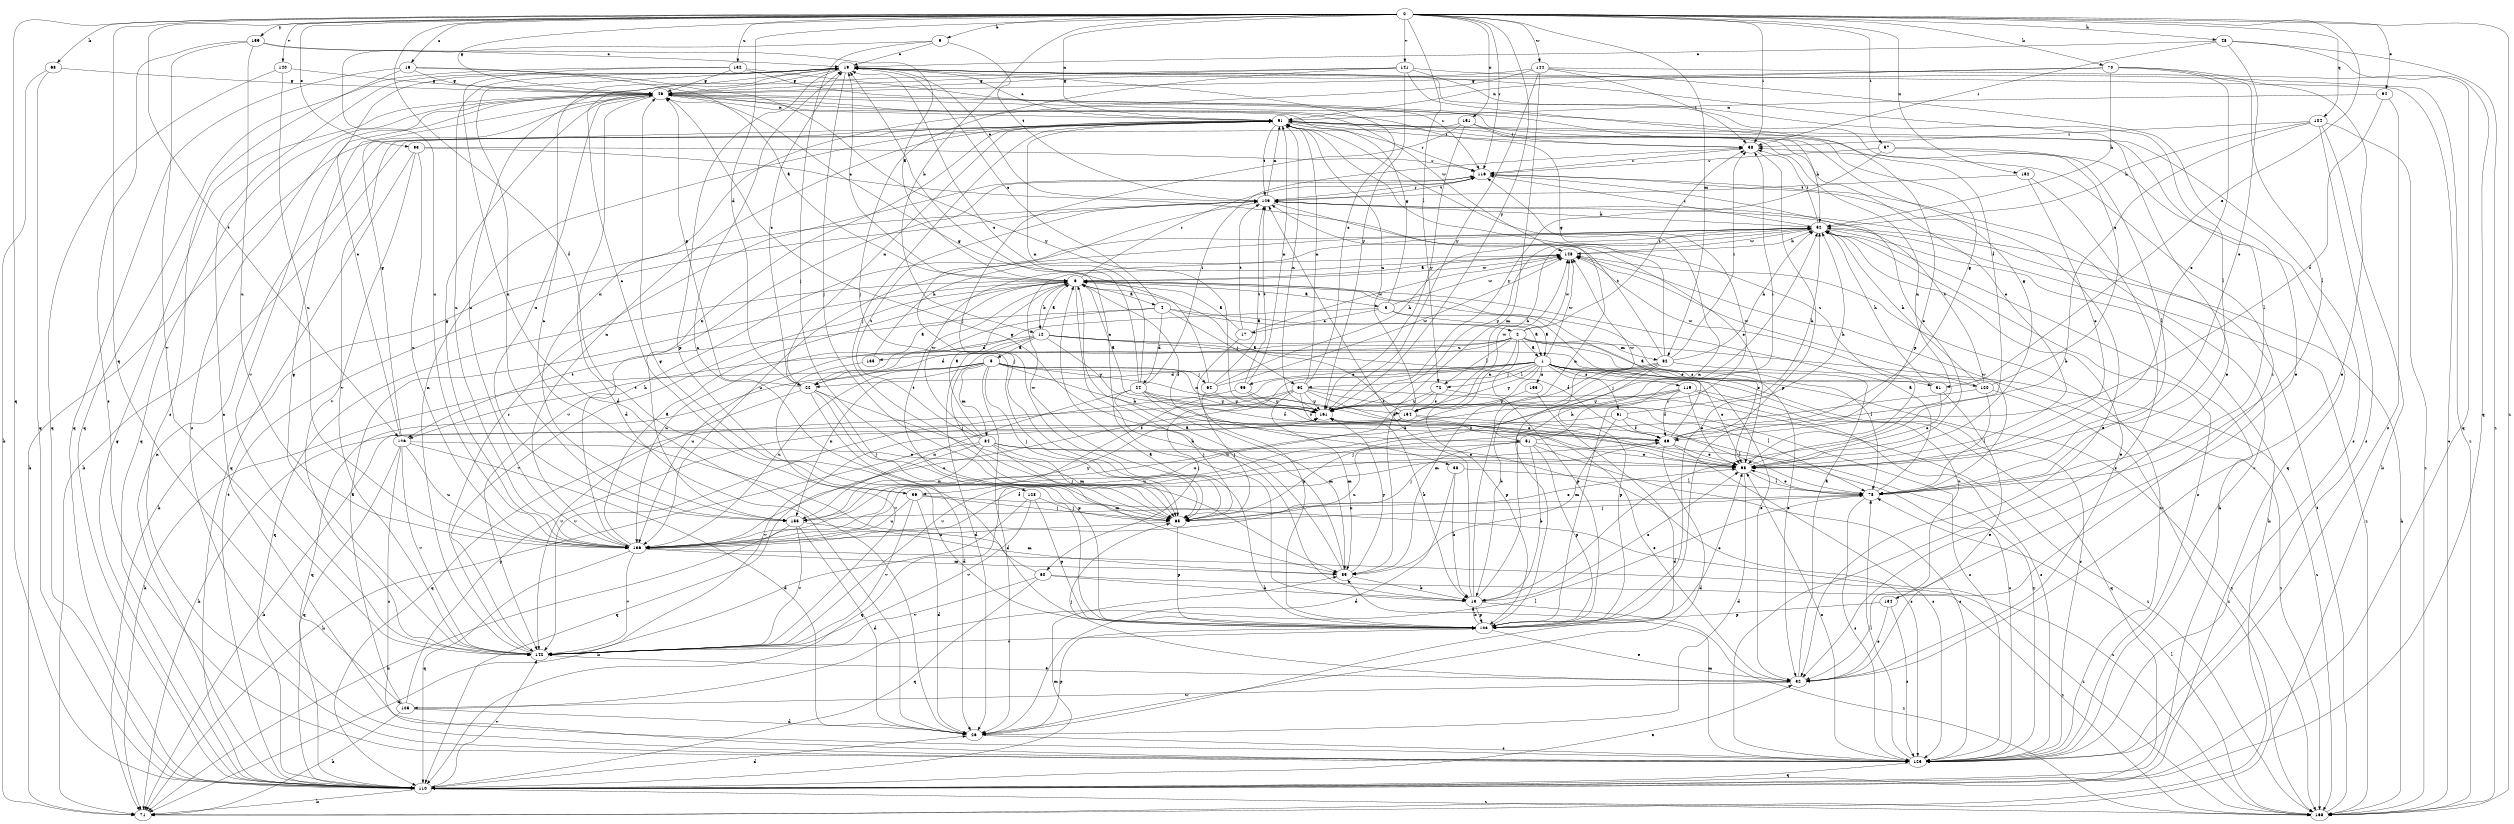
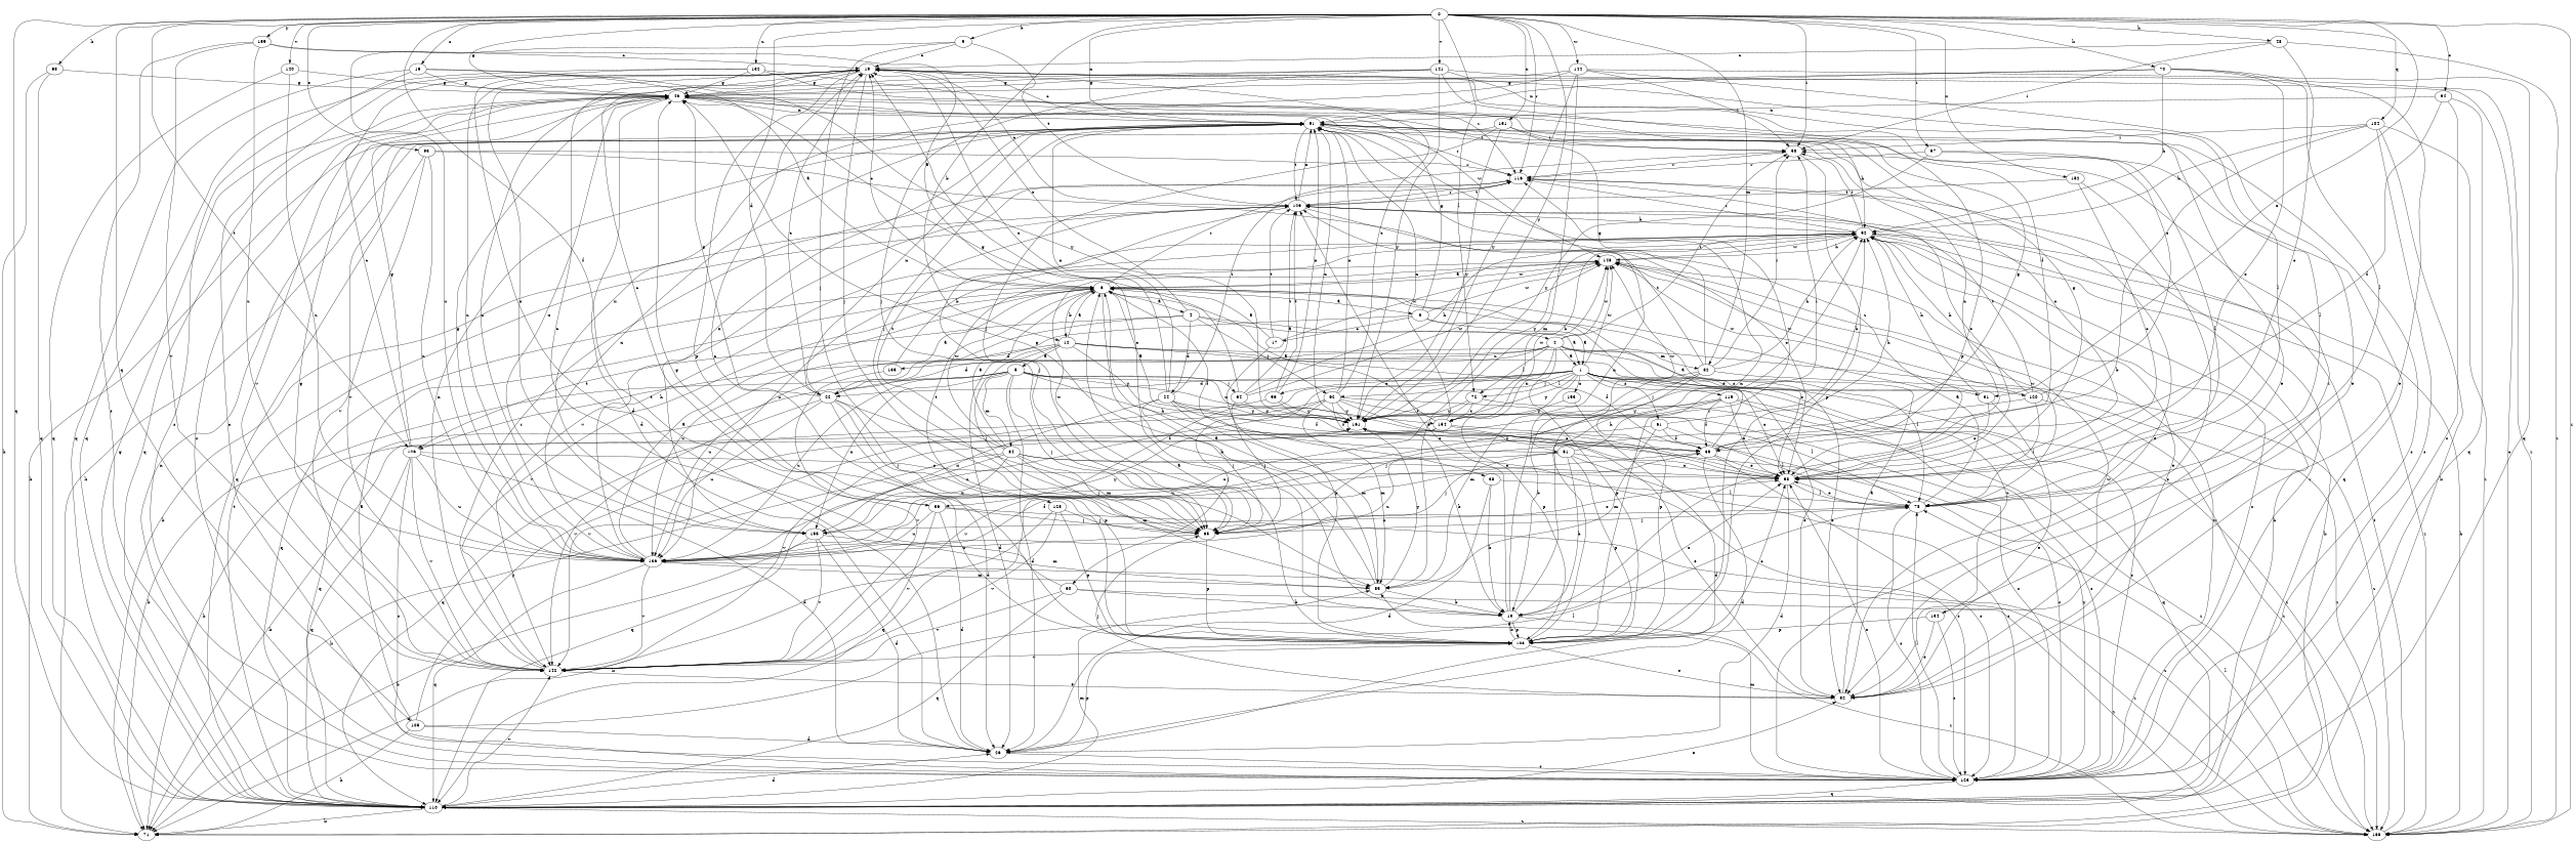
  strict digraph {
    0
    9
    12
    16
    22
    31
    36
    46
    48
    57
    58
    68
    70
    72
    82
    91
    93
    94
    104
    105
    110
    116
    126
    132
    140
    141
    144
    151
    152
    159
    161
    168
    19
    136
    65
    129
    32
    5
    26
    6
    39
    123
    103
    142
    85
    98
    148
    52
    155
    78
    71
    154
    13
    1
    60
    61
    62
    96
    119
    120
    134
    153
    2
    135
    3
    17
    4
    24
    51
    64
    84
    38
    128
    0 -> 9 [label=b]
    0 -> 12 [label=b]
    0 -> 16 [label=c]
    0 -> 22 [label=d]
    0 -> 31 [label=e]
    0 -> 36 [label=f]
    0 -> 46 [label=g]
    0 -> 48 [label=h]
    0 -> 57 [label=i]
    0 -> 58 [label=i]
    0 -> 68 [label=k]
    0 -> 70 [label=k]
    0 -> 72 [label=l]
    0 -> 82 [label=m]
    0 -> 91 [label=n]
    0 -> 93 [label=o]
    0 -> 94 [label=o]
    0 -> 104 [label=q]
    0 -> 105 [label=q]
    0 -> 110 [label=q]
    0 -> 116 [label=r]
    0 -> 126 [label=t]
    0 -> 132 [label=u]
    0 -> 140 [label=v]
    0 -> 141 [label=v]
    0 -> 144 [label=w]
    0 -> 151 [label=x]
    0 -> 152 [label=x]
    0 -> 159 [label=y]
    0 -> 161 [label=y]
    0 -> 168 [label=z]
    9 -> 19 [label=c]
    9 -> 136 [label=u]
    9 -> 65 [label=j]
    9 -> 129 [label=t]
    12 -> 161 [label=y]
    12 -> 168 [label=z]
    12 -> 136 [label=u]
    12 -> 65 [label=j]
    12 -> 32 [label=e]
    12 -> 5 [label=a]
    12 -> 26 [label=d]
    12 -> 6 [label=a]
    12 -> 39 [label=f]
    16 -> 46 [label=g]
    16 -> 110 [label=q]
    16 -> 161 [label=y]
    16 -> 6 [label=a]
    16 -> 123 [label=s]
    22 -> 46 [label=g]
    22 -> 91 [label=n]
    22 -> 19 [label=c]
    22 -> 65 [label=j]
    22 -> 26 [label=d]
    22 -> 6 [label=a]
    22 -> 103 [label=p]
    22 -> 142 [label=v]
    22 -> 85 [label=m]
    31 -> 32 [label=e]
    31 -> 98 [label=o]
    31 -> 148 [label=w]
    31 -> 52 [label=h]
    36 -> 168 [label=z]
    36 -> 19 [label=c]
    36 -> 136 [label=u]
    36 -> 65 [label=j]
    36 -> 26 [label=d]
    36 -> 142 [label=v]
    46 -> 91 [label=n]
    46 -> 110 [label=q]
    46 -> 26 [label=d]
    46 -> 123 [label=s]
    46 -> 142 [label=v]
    46 -> 148 [label=w]
    46 -> 155 [label=x]
    48 -> 58 [label=i]
    48 -> 168 [label=z]
    48 -> 19 [label=c]
    48 -> 98 [label=o]
    57 -> 110 [label=q]
    57 -> 116 [label=r]
    57 -> 161 [label=y]
    57 -> 78 [label=l]
    58 -> 116 [label=r]
    58 -> 103 [label=p]
    68 -> 46 [label=g]
    68 -> 110 [label=q]
    68 -> 71 [label=k]
    70 -> 46 [label=g]
    70 -> 91 [label=n]
    70 -> 32 [label=e]
    70 -> 98 [label=o]
    70 -> 52 [label=h]
    70 -> 78 [label=l]
    72 -> 161 [label=y]
    72 -> 168 [label=z]
    72 -> 136 [label=u]
    72 -> 154 [label=s]
    82 -> 46 [label=g]
    82 -> 58 [label=i]
    82 -> 168 [label=z]
-   82 -> 136 [label=u]
+   22 -> 136 [label=u]
    82 -> 129 [label=t]
    82 -> 103 [label=p]
    82 -> 85 [label=m]
    82 -> 52 [label=h]
    82 -> 13 [label=b]
    91 -> 58 [label=i]
    91 -> 116 [label=r]
    91 -> 19 [label=c]
    91 -> 65 [label=j]
    91 -> 129 [label=t]
    91 -> 123 [label=s]
    91 -> 142 [label=v]
    91 -> 98 [label=o]
    91 -> 155 [label=x]
    91 -> 78 [label=l]
    91 -> 71 [label=k]
    93 -> 110 [label=q]
    93 -> 116 [label=r]
    93 -> 136 [label=u]
    93 -> 142 [label=v]
    93 -> 98 [label=z]
    94 -> 91 [label=n]
-   48 -> 110 [label=q]
+   94 -> 110 [label=q]
    94 -> 39 [label=f]
    94 -> 123 [label=s]
    104 -> 58 [label=i]
    104 -> 168 [label=z]
    104 -> 123 [label=s]
    104 -> 52 [label=h]
    104 -> 71 [label=k]
    104 -> 13 [label=b]
    105 -> 161 [label=y]
    105 -> 26 [label=d]
    105 -> 6 [label=a]
    105 -> 78 [label=l]
    105 -> 71 [label=k]
    110 -> 46 [label=g]
    110 -> 91 [label=n]
    110 -> 168 [label=z]
    110 -> 129 [label=t]
    110 -> 32 [label=e]
    110 -> 26 [label=d]
    110 -> 142 [label=v]
    110 -> 85 [label=m]
    110 -> 52 [label=h]
    110 -> 71 [label=k]
    116 -> 129 [label=t]
    116 -> 32 [label=e]
    116 -> 142 [label=v]
    116 -> 98 [label=o]
    126 -> 46 [label=g]
    126 -> 110 [label=q]
    126 -> 19 [label=c]
    126 -> 136 [label=u]
    126 -> 26 [label=d]
    126 -> 123 [label=s]
    126 -> 142 [label=v]
    126 -> 98 [label=o]
    132 -> 46 [label=g]
    132 -> 110 [label=q]
    132 -> 116 [label=r]
    132 -> 26 [label=d]
    132 -> 39 [label=f]
    140 -> 46 [label=g]
    140 -> 110 [label=q]
    140 -> 136 [label=u]
    141 -> 46 [label=g]
    141 -> 161 [label=y]
    141 -> 168 [label=z]
    141 -> 136 [label=u]
    141 -> 65 [label=j]
    141 -> 32 [label=e]
    141 -> 103 [label=p]
    144 -> 46 [label=g]
    144 -> 58 [label=i]
    144 -> 110 [label=q]
    144 -> 161 [label=y]
    144 -> 32 [label=e]
    144 -> 85 [label=m]
    144 -> 155 [label=x]
    151 -> 58 [label=i]
    151 -> 161 [label=y]
    151 -> 65 [label=j]
    151 -> 52 [label=h]
    151 -> 71 [label=k]
    152 -> 129 [label=t]
    152 -> 123 [label=s]
    152 -> 98 [label=o]
    159 -> 19 [label=c]
    159 -> 136 [label=u]
    159 -> 6 [label=a]
    159 -> 123 [label=s]
    159 -> 142 [label=v]
    161 -> 91 [label=n]
    161 -> 6 [label=a]
    161 -> 39 [label=f]
    168 -> 19 [label=c]
    168 -> 129 [label=t]
    168 -> 52 [label=h]
    168 -> 78 [label=l]
    19 -> 46 [label=g]
    19 -> 136 [label=u]
    19 -> 65 [label=j]
    19 -> 103 [label=p]
    19 -> 155 [label=x]
    19 -> 78 [label=l]
    136 -> 46 [label=g]
    136 -> 91 [label=n]
    136 -> 110 [label=q]
    136 -> 168 [label=z]
    136 -> 6 [label=a]
    136 -> 39 [label=f]
    136 -> 142 [label=v]
    136 -> 85 [label=m]
    136 -> 52 [label=h]
    65 -> 136 [label=u]
    65 -> 103 [label=p]
    65 -> 98 [label=o]
    65 -> 148 [label=w]
    129 -> 91 [label=n]
    129 -> 116 [label=r]
    129 -> 19 [label=c]
    129 -> 65 [label=j]
    129 -> 98 [label=o]
    129 -> 52 [label=h]
    129 -> 71 [label=k]
    32 -> 65 [label=j]
    32 -> 6 [label=a]
-   32 -> 105 [label=w]
+   32 -> 148 [label=w]
    5 -> 110 [label=q]
    5 -> 168 [label=z]
    5 -> 136 [label=u]
    5 -> 65 [label=j]
    5 -> 26 [label=d]
    5 -> 98 [label=o]
    5 -> 155 [label=x]
    5 -> 71 [label=k]
    5 -> 154 [label=x]
    5 -> 51 [label=h]
    5 -> 64 [label=j]
    5 -> 84 [label=m]
    26 -> 123 [label=s]
    26 -> 103 [label=p]
    6 -> 12 [label=b]
    6 -> 110 [label=q]
    6 -> 116 [label=r]
    6 -> 19 [label=c]
    6 -> 142 [label=v]
    6 -> 148 [label=w]
    6 -> 13 [label=b]
    6 -> 3 [label=a]
    6 -> 4 [label=a]
    6 -> 38 [label=f]
    6 -> 128 [label=t]
    39 -> 46 [label=g]
    39 -> 110 [label=q]
    39 -> 26 [label=d]
    39 -> 6 [label=a]
    39 -> 123 [label=s]
    39 -> 98 [label=o]
    39 -> 52 [label=h]
    123 -> 110 [label=q]
    123 -> 116 [label=r]
    123 -> 161 [label=y]
    123 -> 19 [label=c]
    123 -> 85 [label=m]
    123 -> 98 [label=o]
    123 -> 148 [label=w]
    123 -> 78 [label=l]
    103 -> 46 [label=g]
    103 -> 91 [label=n]
    103 -> 116 [label=r]
    103 -> 19 [label=c]
    103 -> 32 [label=e]
    103 -> 6 [label=a]
    103 -> 142 [label=v]
    103 -> 98 [label=o]
    103 -> 13 [label=b]
    142 -> 46 [label=g]
    142 -> 91 [label=n]
    142 -> 116 [label=r]
    142 -> 32 [label=e]
    85 -> 46 [label=g]
    85 -> 161 [label=y]
    85 -> 6 [label=a]
    85 -> 13 [label=b]
    98 -> 46 [label=g]
    98 -> 91 [label=n]
    98 -> 26 [label=d]
    98 -> 78 [label=l]
    148 -> 6 [label=a]
    148 -> 52 [label=h]
    52 -> 58 [label=i]
    52 -> 116 [label=r]
    52 -> 161 [label=y]
    52 -> 168 [label=z]
    52 -> 136 [label=u]
    52 -> 32 [label=e]
    52 -> 123 [label=s]
    52 -> 148 [label=w]
    52 -> 71 [label=k]
    155 -> 161 [label=y]
    155 -> 26 [label=d]
    155 -> 142 [label=v]
    155 -> 85 [label=m]
    155 -> 71 [label=k]
    78 -> 65 [label=j]
    78 -> 6 [label=a]
    78 -> 123 [label=s]
    78 -> 98 [label=o]
    78 -> 148 [label=w]
    78 -> 155 [label=x]
    154 -> 91 [label=n]
    154 -> 32 [label=e]
    154 -> 6 [label=a]
    154 -> 123 [label=s]
    154 -> 142 [label=v]
    154 -> 148 [label=w]
    154 -> 52 [label=h]
    154 -> 71 [label=k]
    13 -> 91 [label=n]
    13 -> 168 [label=z]
    13 -> 19 [label=c]
    13 -> 129 [label=t]
    13 -> 103 [label=p]
    13 -> 98 [label=o]
    13 -> 52 [label=h]
    1 -> 22 [label=d]
    1 -> 31 [label=e]
    1 -> 36 [label=f]
    1 -> 72 [label=l]
    1 -> 161 [label=y]
    1 -> 123 [label=s]
    1 -> 103 [label=p]
    1 -> 98 [label=o]
    1 -> 148 [label=w]
    1 -> 60 [label=j]
    1 -> 61 [label=j]
    1 -> 62 [label=j]
    1 -> 96 [label=o]
    1 -> 119 [label=s]
    1 -> 120 [label=s]
    1 -> 134 [label=u]
    1 -> 153 [label=x]
    60 -> 110 [label=q]
    60 -> 168 [label=z]
    60 -> 19 [label=c]
    60 -> 142 [label=v]
    60 -> 13 [label=b]
    61 -> 136 [label=u]
    61 -> 39 [label=f]
    61 -> 85 [label=m]
    61 -> 52 [label=h]
    61 -> 78 [label=l]
    62 -> 91 [label=n]
    62 -> 110 [label=q]
    62 -> 161 [label=y]
    62 -> 19 [label=c]
    62 -> 136 [label=u]
    62 -> 123 [label=s]
    62 -> 85 [label=m]
    62 -> 98 [label=o]
    62 -> 78 [label=l]
    62 -> 13 [label=b]
    96 -> 91 [label=n]
    96 -> 161 [label=y]
    96 -> 129 [label=t]
    96 -> 39 [label=f]
    96 -> 142 [label=v]
    119 -> 110 [label=q]
    119 -> 161 [label=y]
    119 -> 65 [label=j]
    119 -> 39 [label=f]
    119 -> 123 [label=s]
    119 -> 98 [label=o]
    119 -> 71 [label=k]
    120 -> 168 [label=z]
    120 -> 19 [label=c]
    120 -> 129 [label=t]
    120 -> 142 [label=v]
    120 -> 148 [label=w]
    120 -> 52 [label=h]
    120 -> 78 [label=l]
    134 -> 58 [label=i]
    134 -> 32 [label=e]
    134 -> 123 [label=s]
    134 -> 103 [label=p]
    153 -> 161 [label=y]
    153 -> 26 [label=d]
    2 -> 22 [label=d]
    2 -> 58 [label=i]
    2 -> 72 [label=l]
    2 -> 82 [label=m]
    2 -> 126 [label=t]
    2 -> 32 [label=e]
    2 -> 103 [label=p]
    2 -> 148 [label=w]
    2 -> 78 [label=l]
    2 -> 154 [label=x]
    2 -> 1 [label=a]
    2 -> 135 [label=u]
    135 -> 142 [label=v]
    135 -> 52 [label=h]
    3 -> 22 [label=d]
    3 -> 46 [label=g]
    3 -> 98 [label=o]
    3 -> 148 [label=w]
    3 -> 1 [label=a]
    3 -> 17 [label=c]
    17 -> 129 [label=t]
    17 -> 6 [label=a]
    17 -> 103 [label=p]
    17 -> 148 [label=w]
    4 -> 126 [label=t]
    4 -> 19 [label=c]
    4 -> 136 [label=u]
    4 -> 1 [label=a]
    4 -> 62 [label=j]
    4 -> 2 [label=a]
    4 -> 24 [label=d]
    24 -> 58 [label=i]
    24 -> 91 [label=n]
    24 -> 161 [label=y]
    24 -> 19 [label=c]
    24 -> 65 [label=j]
    24 -> 39 [label=f]
    24 -> 85 [label=m]
    24 -> 98 [label=o]
    24 -> 155 [label=x]
    51 -> 58 [label=i]
    51 -> 136 [label=u]
    51 -> 65 [label=j]
    51 -> 123 [label=s]
    51 -> 103 [label=p]
    51 -> 98 [label=o]
    51 -> 148 [label=w]
    51 -> 13 [label=b]
    64 -> 46 [label=g]
    64 -> 161 [label=y]
    64 -> 65 [label=j]
    64 -> 129 [label=t]
    64 -> 148 [label=w]
    64 -> 52 [label=h]
    84 -> 110 [label=q]
    84 -> 65 [label=j]
    84 -> 129 [label=t]
    84 -> 6 [label=a]
    84 -> 123 [label=s]
    84 -> 85 [label=m]
    84 -> 98 [label=o]
    84 -> 148 [label=w]
    84 -> 155 [label=x]
    84 -> 71 [label=k]
    38 -> 26 [label=d]
    38 -> 78 [label=l]
    38 -> 13 [label=b]
    128 -> 65 [label=j]
    128 -> 103 [label=p]
    128 -> 142 [label=v]
    128 -> 71 [label=k]
  }
